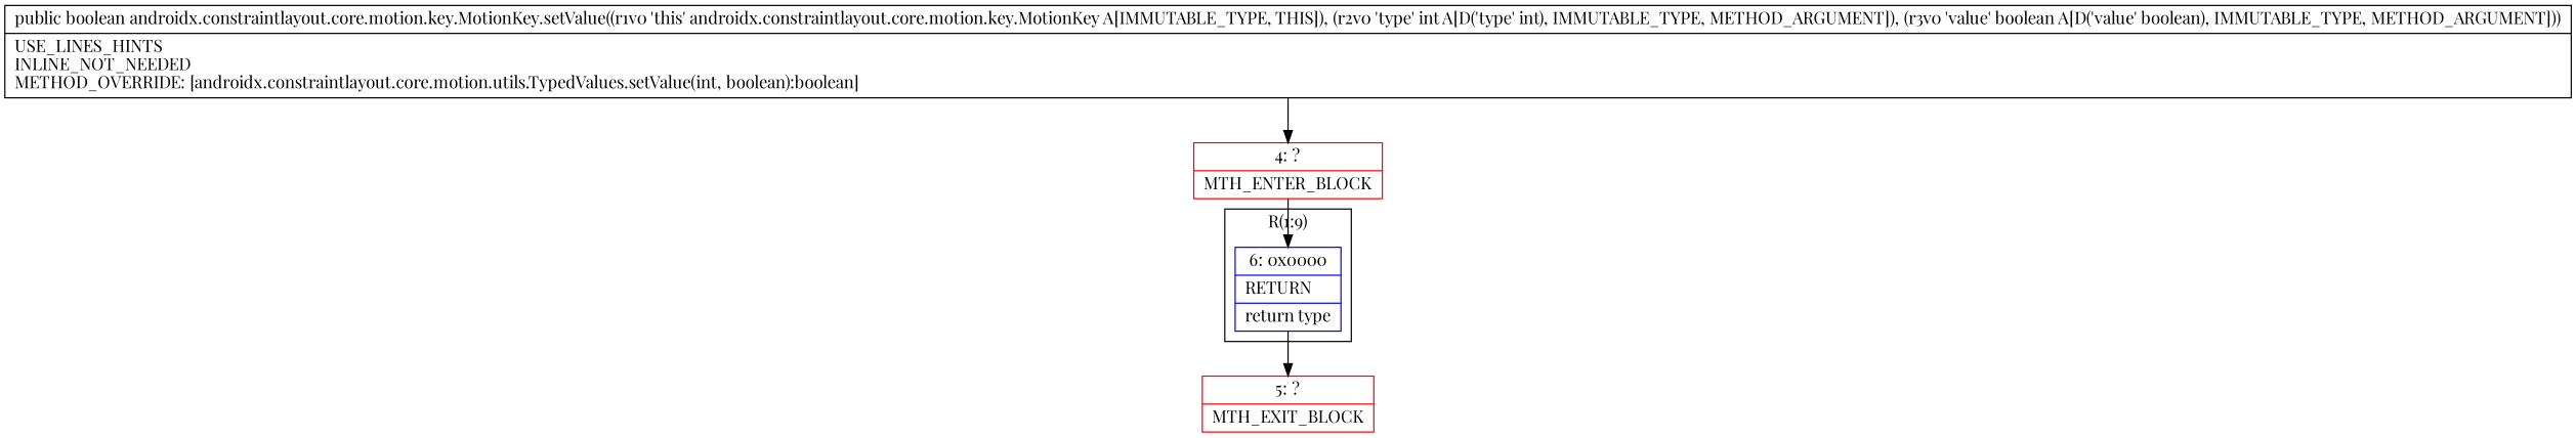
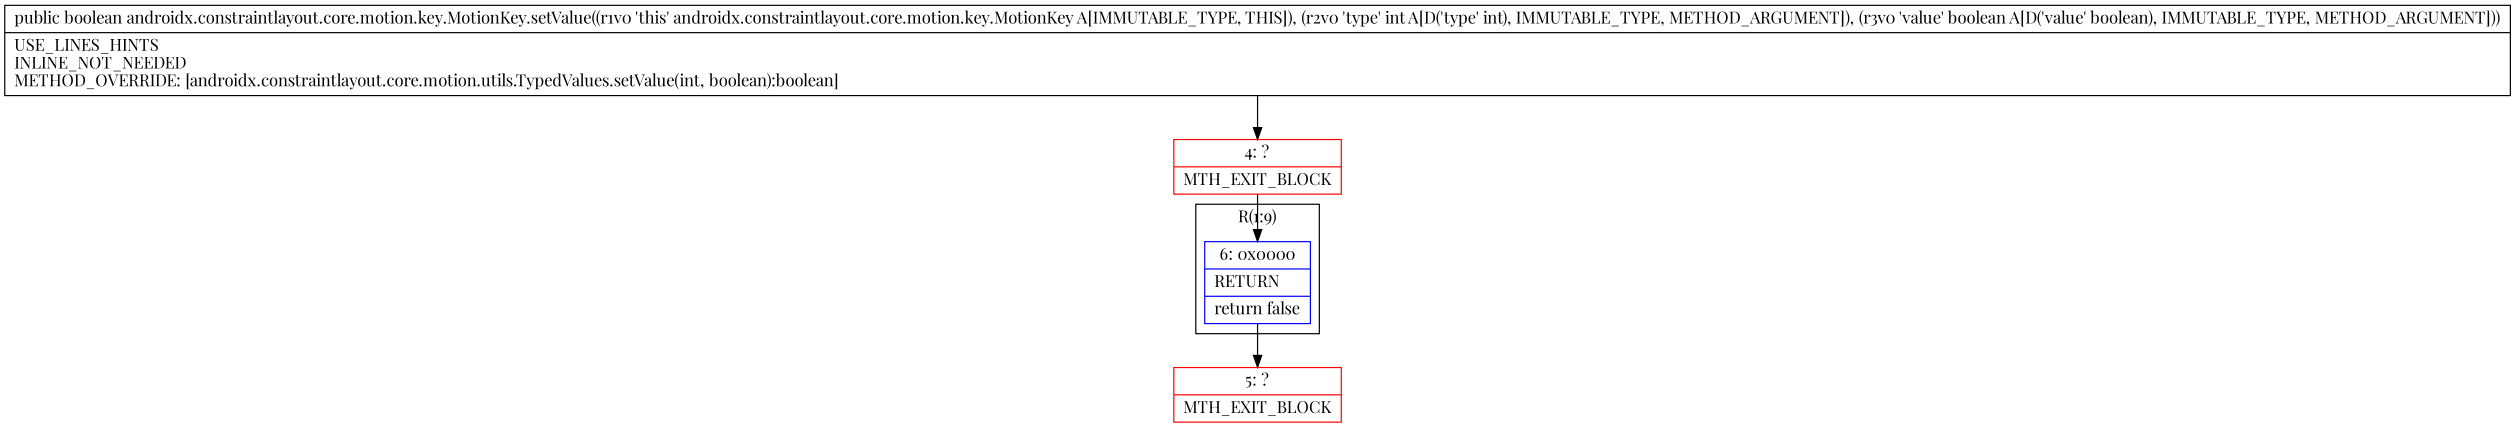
  digraph {
    fontname="Playfair Display"
    node [color=red fontname="Playfair Display" shape=record]
    edge [fontname="Playfair Display"]
-   n1 [color=blue label="{6\:\ 0x0000|RETURN\l|return type\l}"]
+   n1 [color=blue label="{6\:\ 0x0000|RETURN\l|return false\l}"]
    n2 [label="{5\:\ ?|MTH_EXIT_BLOCK\l}"]
-   n3 [label="{4\:\ ?|MTH_ENTER_BLOCK\l}"]
+   n3 [label="{4\:\ ?|MTH_EXIT_BLOCK\l}"]
    n4 [label="{public boolean androidx.constraintlayout.core.motion.key.MotionKey.setValue((r1v0 'this' androidx.constraintlayout.core.motion.key.MotionKey A[IMMUTABLE_TYPE, THIS]), (r2v0 'type' int A[D('type' int), IMMUTABLE_TYPE, METHOD_ARGUMENT]), (r3v0 'value' boolean A[D('value' boolean), IMMUTABLE_TYPE, METHOD_ARGUMENT]))  | USE_LINES_HINTS\lINLINE_NOT_NEEDED\lMETHOD_OVERRIDE: [androidx.constraintlayout.core.motion.utils.TypedValues.setValue(int, boolean):boolean]\l}" color=""]
    subgraph cluster_1 {
      label="R(1:9)"
      n1
    }
    n1 -> n2
    n3 -> n1
    n4 -> n3
  }
